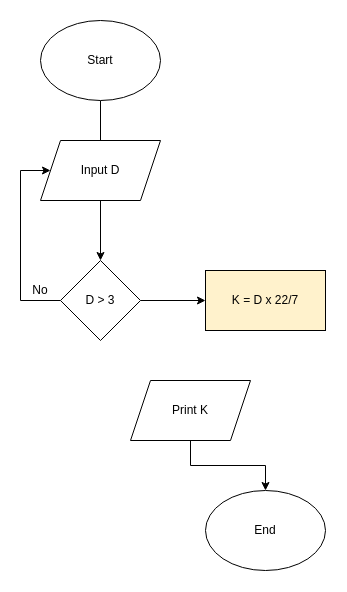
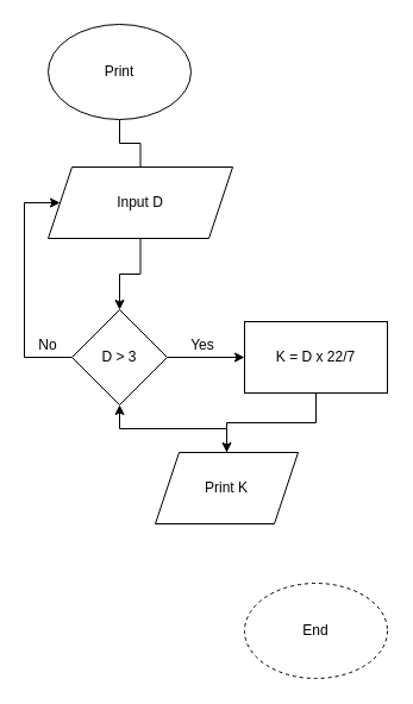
  <mxCell id="0" />
  <mxCell id="1" parent="0" />
  <mxCell id="2" style="edgeStyle=orthogonalEdgeStyle;rounded=0;orthogonalLoop=1;jettySize=auto;html=1;entryX=0.5;entryY=0;entryDx=0;entryDy=0;endArrow=none;" parent="1" source="3" target="12" edge="1"><mxGeometry relative="1" as="geometry" /></mxCell>
- <mxCell id="3" value="Start" style="ellipse;whiteSpace=wrap;html=1;" parent="1" vertex="1"><mxGeometry x="40" y="20" width="120" height="80" as="geometry" /></mxCell>
+ <mxCell id="3" value="Print" style="ellipse;whiteSpace=wrap;html=1;" parent="1" vertex="1"><mxGeometry x="40" y="20" width="120" height="80" as="geometry" /></mxCell>
  <mxCell id="4" style="edgeStyle=orthogonalEdgeStyle;rounded=0;orthogonalLoop=1;jettySize=auto;html=1;" parent="1" source="6" target="12" edge="1"><mxGeometry relative="1" as="geometry"><mxPoint x="40" y="170" as="targetPoint" /><Array as="points"><mxPoint x="20" y="300" /><mxPoint x="20" y="170" /></Array></mxGeometry></mxCell>
  <mxCell id="5" style="edgeStyle=orthogonalEdgeStyle;rounded=0;orthogonalLoop=1;jettySize=auto;html=1;exitX=1;exitY=0.5;exitDx=0;exitDy=0;entryX=0;entryY=0.5;entryDx=0;entryDy=0;" parent="1" source="6" target="8" edge="1"><mxGeometry relative="1" as="geometry" /></mxCell>
  <mxCell id="6" value="D &amp;gt; 3" style="rhombus;whiteSpace=wrap;html=1;" parent="1" vertex="1"><mxGeometry x="60" y="260" width="80" height="80" as="geometry" /></mxCell>
- <mxCell id="8" value="K = D x 22/7" style="rounded=0;whiteSpace=wrap;html=1;fillColor=#fff2cc;" parent="1" vertex="1"><mxGeometry x="205" y="270" width="120" height="60" as="geometry" /></mxCell>
+ <mxCell id="7" style="edgeStyle=orthogonalEdgeStyle;rounded=0;orthogonalLoop=1;jettySize=auto;html=1;entryX=0.5;entryY=0;entryDx=0;entryDy=0;" parent="1" source="8" target="14" edge="1"><mxGeometry relative="1" as="geometry" /></mxCell>
+ <mxCell id="8" value="K = D x 22/7" style="rounded=0;whiteSpace=wrap;html=1;" parent="1" vertex="1"><mxGeometry x="205" y="270" width="120" height="60" as="geometry" /></mxCell>
  <mxCell id="9" value="No" style="text;html=1;strokeColor=none;fillColor=none;align=center;verticalAlign=middle;whiteSpace=wrap;rounded=0;" parent="1" vertex="1"><mxGeometry x="20" y="280" width="40" height="20" as="geometry" /></mxCell>
+ <mxCell id="10" value="Yes" style="text;html=1;strokeColor=none;fillColor=none;align=center;verticalAlign=middle;whiteSpace=wrap;rounded=0;" parent="1" vertex="1"><mxGeometry x="150" y="280" width="40" height="20" as="geometry" /></mxCell>
  <mxCell id="11" style="edgeStyle=orthogonalEdgeStyle;rounded=0;orthogonalLoop=1;jettySize=auto;html=1;entryX=0.5;entryY=0;entryDx=0;entryDy=0;" parent="1" source="12" target="6" edge="1"><mxGeometry relative="1" as="geometry" /></mxCell>
- <mxCell id="12" value="Input D" style="shape=parallelogram;perimeter=parallelogramPerimeter;whiteSpace=wrap;html=1;fixedSize=1;" parent="1" vertex="1"><mxGeometry x="40" y="140" width="120" height="60" as="geometry" /></mxCell>
- <mxCell id="13" style="edgeStyle=orthogonalEdgeStyle;rounded=0;orthogonalLoop=1;jettySize=auto;html=1;entryX=0.5;entryY=0;entryDx=0;entryDy=0;" parent="1" source="14" target="15" edge="1"><mxGeometry relative="1" as="geometry" /></mxCell>
+ <mxCell id="12" value="Input D" style="shape=parallelogram;perimeter=parallelogramPerimeter;whiteSpace=wrap;html=1;fixedSize=1;" parent="1" vertex="1"><mxGeometry x="40" y="140" width="155" height="60" as="geometry" /></mxCell>
+ <mxCell id="13" style="edgeStyle=orthogonalEdgeStyle;rounded=0;orthogonalLoop=1;jettySize=auto;html=1;" parent="1" source="14" target="6" edge="1"><mxGeometry relative="1" as="geometry" /></mxCell>
  <mxCell id="14" value="Print K" style="shape=parallelogram;perimeter=parallelogramPerimeter;whiteSpace=wrap;html=1;fixedSize=1;" parent="1" vertex="1"><mxGeometry x="130" y="380" width="120" height="60" as="geometry" /></mxCell>
- <mxCell id="15" value="End" style="ellipse;whiteSpace=wrap;html=1;" parent="1" vertex="1"><mxGeometry x="205" y="490" width="120" height="80" as="geometry" /></mxCell>
+ <mxCell id="15" value="End" style="ellipse;whiteSpace=wrap;html=1;dashed=1;" parent="1" vertex="1"><mxGeometry x="205" y="490" width="120" height="80" as="geometry" /></mxCell>
